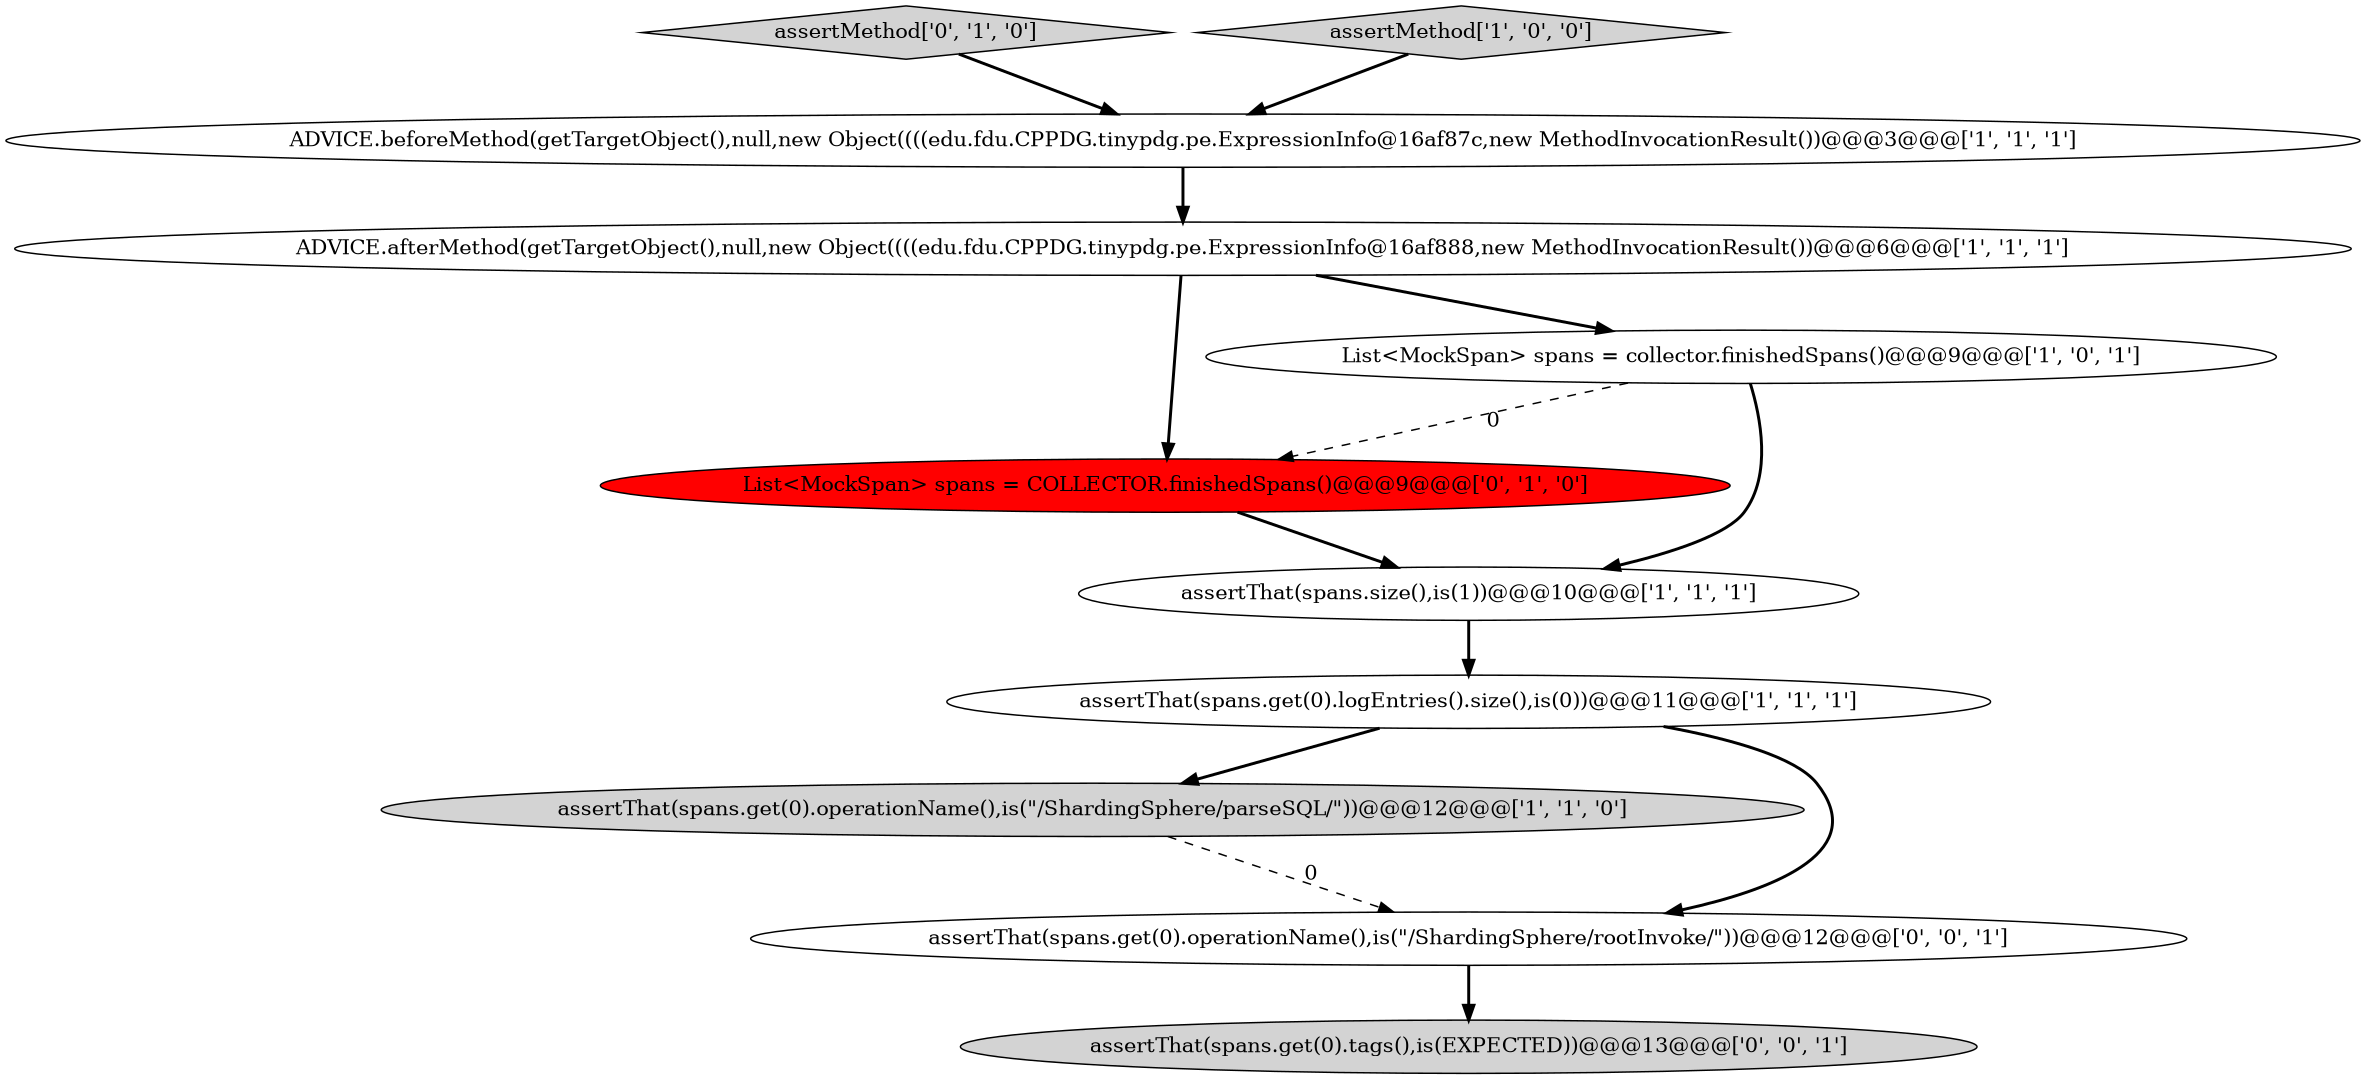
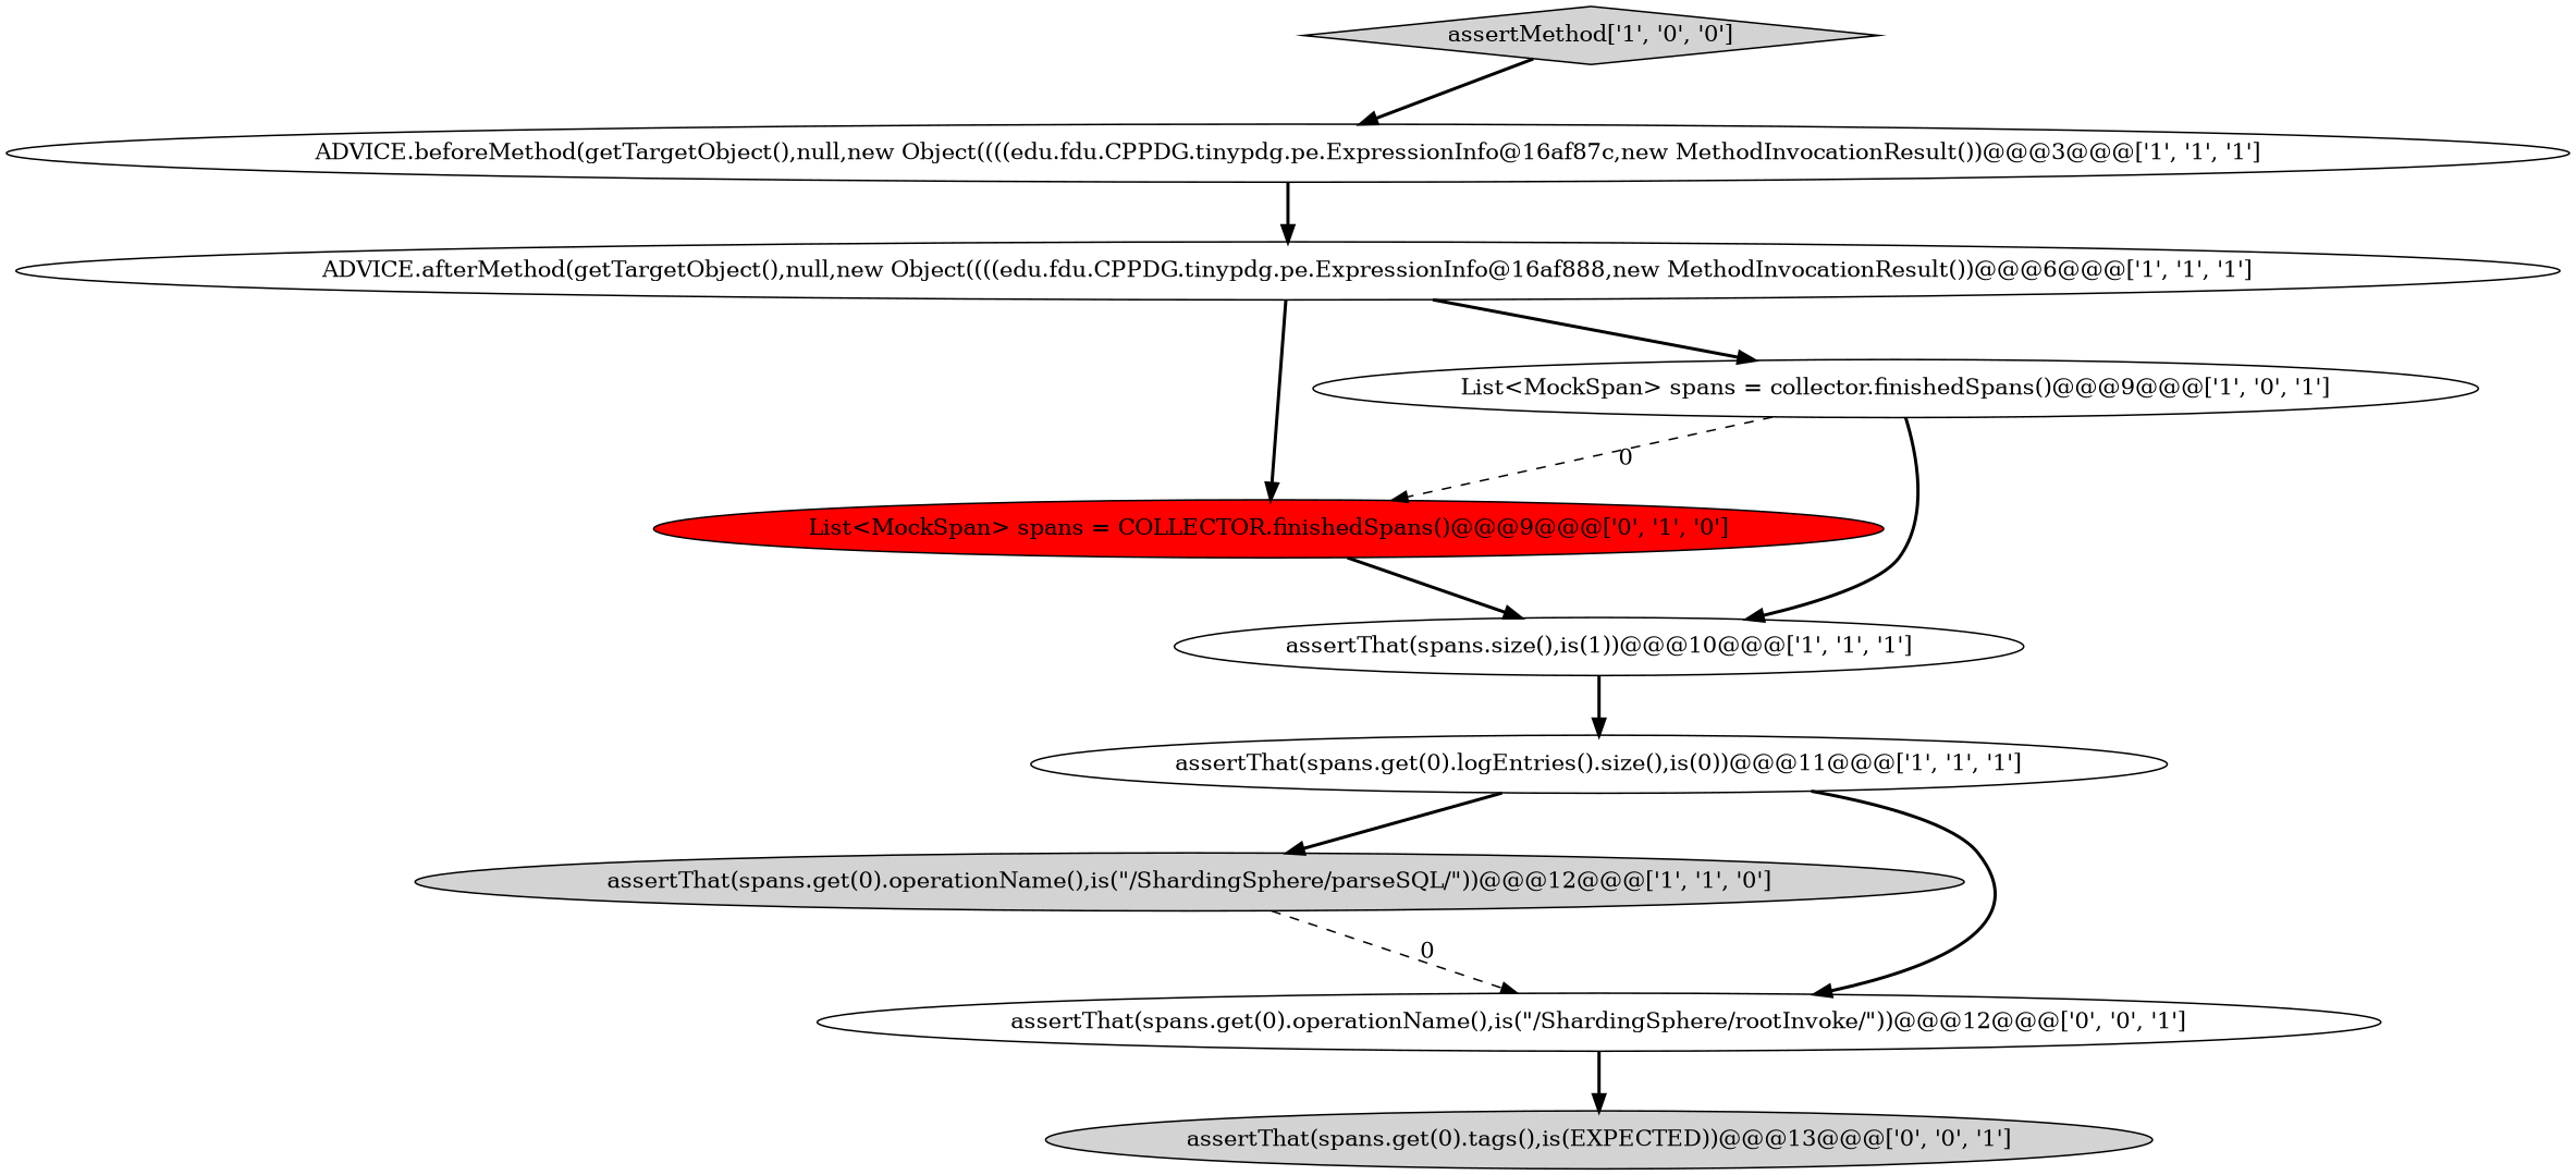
  digraph {
    node [fillcolor=white shape=ellipse style=filled]
    edge [style=bold]
    n1 [fillcolor=lightgray label="assertThat(spans.get(0).operationName(),is(\"/ShardingSphere/parseSQL/\"))@@@12@@@['1', '1', '0']"]
    n2 [label="assertThat(spans.get(0).operationName(),is(\"/ShardingSphere/rootInvoke/\"))@@@12@@@['0', '0', '1']"]
    n3 [fillcolor=lightgray label="assertThat(spans.get(0).tags(),is(EXPECTED))@@@13@@@['0', '0', '1']"]
    n4 [fillcolor=red label="List<MockSpan> spans = COLLECTOR.finishedSpans()@@@9@@@['0', '1', '0']"]
    n5 [label="assertThat(spans.size(),is(1))@@@10@@@['1', '1', '1']"]
    n6 [label="assertThat(spans.get(0).logEntries().size(),is(0))@@@11@@@['1', '1', '1']"]
-   n7 [fillcolor=lightgray label="assertMethod['0', '1', '0']" shape=diamond]
    n8 [label="ADVICE.beforeMethod(getTargetObject(),null,new Object((((edu.fdu.CPPDG.tinypdg.pe.ExpressionInfo@16af87c,new MethodInvocationResult())@@@3@@@['1', '1', '1']"]
    n9 [label="ADVICE.afterMethod(getTargetObject(),null,new Object((((edu.fdu.CPPDG.tinypdg.pe.ExpressionInfo@16af888,new MethodInvocationResult())@@@6@@@['1', '1', '1']"]
    n10 [label="List<MockSpan> spans = collector.finishedSpans()@@@9@@@['1', '0', '1']"]
    n11 [fillcolor=lightgray label="assertMethod['1', '0', '0']" shape=diamond]
    n1 -> n2 [label=0 style=dashed]
    n2 -> n3
    n4 -> n5
    n5 -> n6
    n6 -> n1
    n6 -> n2
-   n7 -> n8
    n8 -> n9
    n9 -> n4
    n9 -> n10
    n10 -> n4 [label=0 style=dashed]
    n10 -> n5
    n11 -> n8
  }
